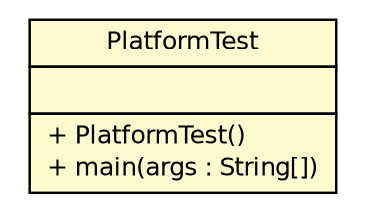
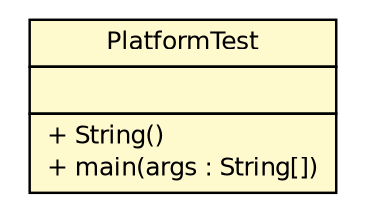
  digraph {
    nodesep=0.25
    ranksep=0.5
-   n1 [fontcolor=black fontname=Helvetica fontsize=10.0 label=<<table title="examples.hardware.PlatformTest" border="0" cellborder="1" cellspacing="0" cellpadding="2" port="p" bgcolor="lemonChiffon" href="./PlatformTest.html"> 		<tr><td><table border="0" cellspacing="0" cellpadding="1"> <tr><td align="center" balign="center"> PlatformTest </td></tr> 		</table></td></tr> 		<tr><td><table border="0" cellspacing="0" cellpadding="1"> <tr><td align="left" balign="left">  </td></tr> 		</table></td></tr> 		<tr><td><table border="0" cellspacing="0" cellpadding="1"> <tr><td align="left" balign="left"> + PlatformTest() </td></tr> <tr><td align="left" balign="left"> + main(args : String[]) </td></tr> 		</table></td></tr> 		</table>> shape=plaintext]
+   n1 [fontcolor=black fontname=Helvetica fontsize=10.0 label=<<table title="examples.hardware.PlatformTest" border="0" cellborder="1" cellspacing="0" cellpadding="2" port="p" bgcolor="lemonChiffon" href="./PlatformTest.html"> 		<tr><td><table border="0" cellspacing="0" cellpadding="1"> <tr><td align="center" balign="center"> PlatformTest </td></tr> 		</table></td></tr> 		<tr><td><table border="0" cellspacing="0" cellpadding="1"> <tr><td align="left" balign="left">  </td></tr> 		</table></td></tr> 		<tr><td><table border="0" cellspacing="0" cellpadding="1"> <tr><td align="left" balign="left"> + String() </td></tr> <tr><td align="left" balign="left"> + main(args : String[]) </td></tr> 		</table></td></tr> 		</table>> shape=plaintext]
  }
